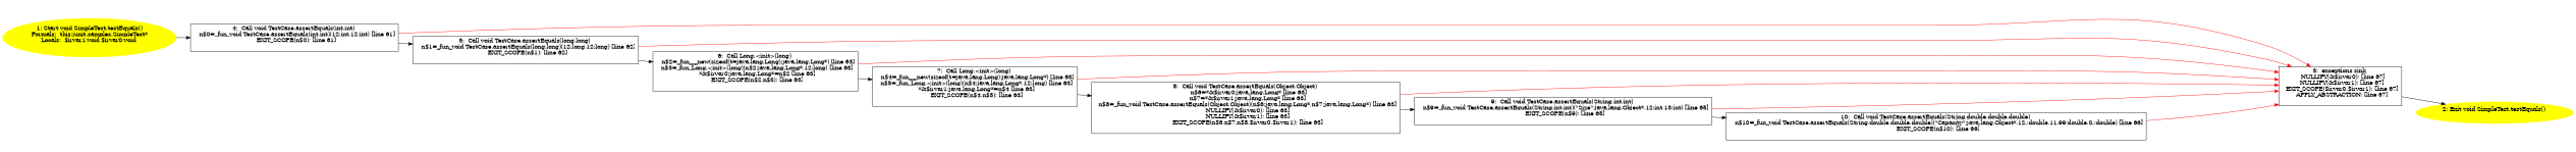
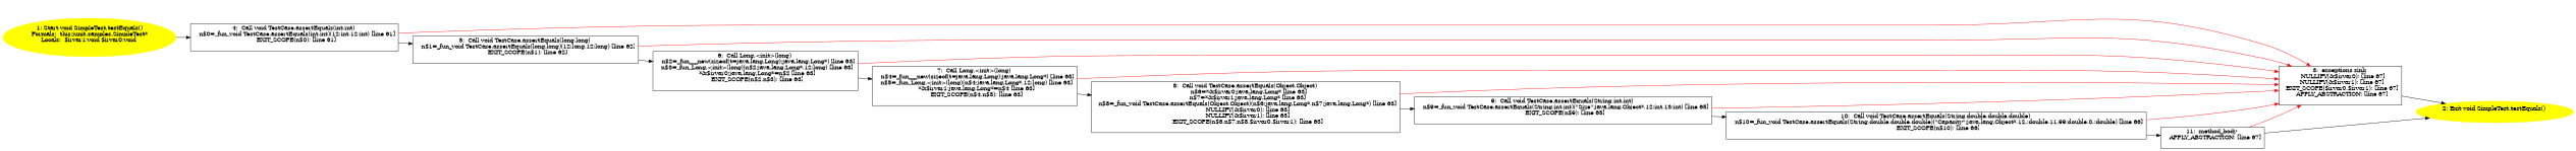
  digraph {
    rankdir=LR
    node [shape=box]
    n1 [color=yellow label="1: Start void SimpleTest.testEquals()\nFormals:  this:junit.samples.SimpleTest*\nLocals:  $irvar1:void $irvar0:void \n  " style=filled shape=""]
    n2 [label="4:  Call void TestCase.assertEquals(int,int) \n   n$0=_fun_void TestCase.assertEquals(int,int)(12:int,12:int) [line 61]\n  EXIT_SCOPE(n$0); [line 61]\n "]
    n3 [label="3:  exceptions sink \n   NULLIFY(&$irvar0); [line 67]\n  NULLIFY(&$irvar1); [line 67]\n  EXIT_SCOPE($irvar0,$irvar1); [line 67]\n  APPLY_ABSTRACTION; [line 67]\n "]
    n4 [label="5:  Call void TestCase.assertEquals(long,long) \n   n$1=_fun_void TestCase.assertEquals(long,long)(12:long,12:long) [line 62]\n  EXIT_SCOPE(n$1); [line 62]\n "]
    n5 [color=yellow label="2: Exit void SimpleTest.testEquals() \n  " style=filled shape=""]
    n6 [label="6:  Call Long.<init>(long) \n   n$2=_fun___new(sizeof(t=java.lang.Long):java.lang.Long*) [line 63]\n  n$3=_fun_Long.<init>(long)(n$2:java.lang.Long*,12:long) [line 63]\n  *&$irvar0:java.lang.Long*=n$2 [line 63]\n  EXIT_SCOPE(n$2,n$3); [line 63]\n "]
    n7 [label="7:  Call Long.<init>(long) \n   n$4=_fun___new(sizeof(t=java.lang.Long):java.lang.Long*) [line 63]\n  n$5=_fun_Long.<init>(long)(n$4:java.lang.Long*,12:long) [line 63]\n  *&$irvar1:java.lang.Long*=n$4 [line 63]\n  EXIT_SCOPE(n$4,n$5); [line 63]\n "]
    n8 [label="8:  Call void TestCase.assertEquals(Object,Object) \n   n$6=*&$irvar0:java.lang.Long* [line 63]\n  n$7=*&$irvar1:java.lang.Long* [line 63]\n  n$8=_fun_void TestCase.assertEquals(Object,Object)(n$6:java.lang.Long*,n$7:java.lang.Long*) [line 63]\n  NULLIFY(&$irvar0); [line 63]\n  NULLIFY(&$irvar1); [line 63]\n  EXIT_SCOPE(n$6,n$7,n$8,$irvar0,$irvar1); [line 63]\n "]
    n9 [label="9:  Call void TestCase.assertEquals(String,int,int) \n   n$9=_fun_void TestCase.assertEquals(String,int,int)(\"Size\":java.lang.Object*,12:int,13:int) [line 65]\n  EXIT_SCOPE(n$9); [line 65]\n "]
    n10 [label="10:  Call void TestCase.assertEquals(String,double,double,double) \n   n$10=_fun_void TestCase.assertEquals(String,double,double,double)(\"Capacity\":java.lang.Object*,12.:double,11.99:double,0.:double) [line 66]\n  EXIT_SCOPE(n$10); [line 66]\n "]
+   n11 [label="11:  method_body \n   APPLY_ABSTRACTION; [line 67]\n "]
    n1 -> n2
    n2 -> n3 [color=red]
    n2 -> n4
    n3 -> n5
    n4 -> n3 [color=red]
    n4 -> n6
    n6 -> n3 [color=red]
    n6 -> n7
    n7 -> n3 [color=red]
    n7 -> n8
    n8 -> n3 [color=red]
    n8 -> n9
    n9 -> n3 [color=red]
    n9 -> n10
    n10 -> n3 [color=red]
+   n10 -> n11
+   n11 -> n3 [color=red]
+   n11 -> n5
  }
